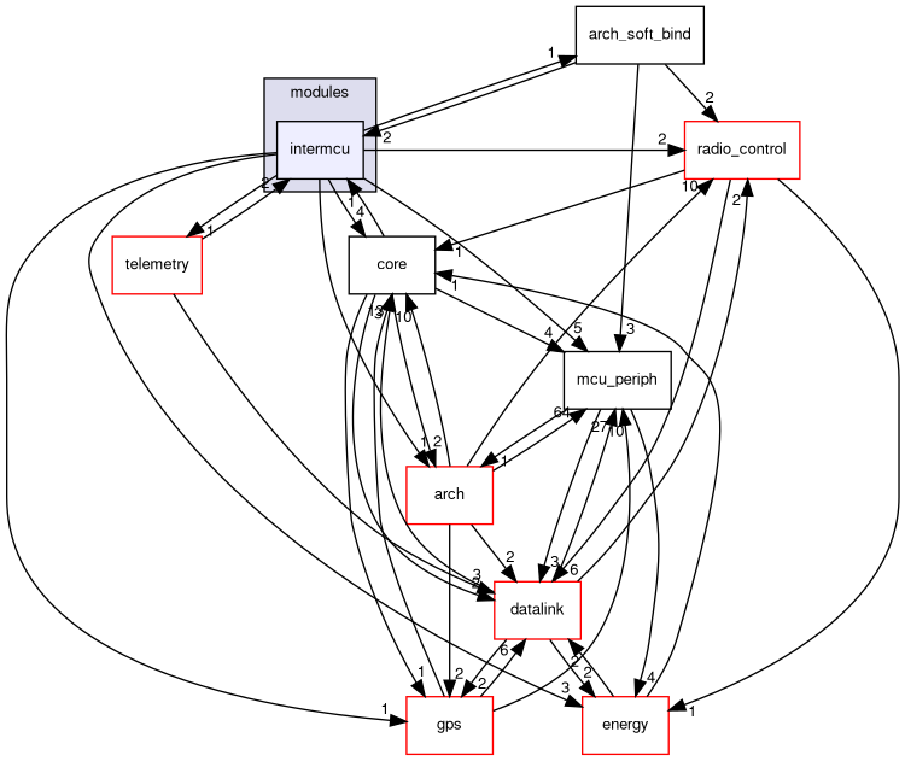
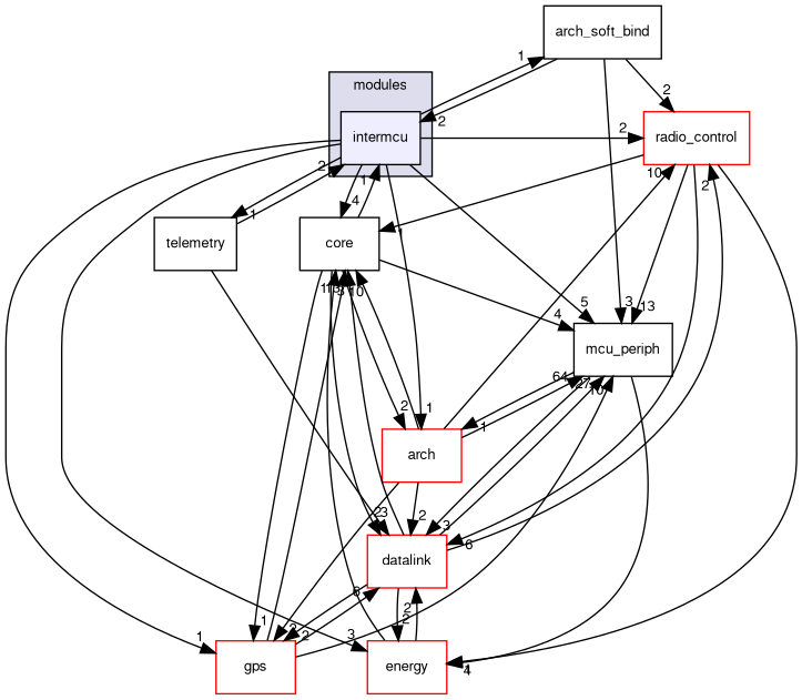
  digraph {
    compound=true
    node [fontname=FreeSans fontsize=10 shape=box]
    edge [headlabel=2 labeldistance=1.5 labelfontname=FreeSans labelfontsize=10]
    n1 [fillcolor="#eeeeff" label=intermcu pencolor=black style=filled]
    n2 [label=arch_soft_bind]
    n3 [label=core]
    n4 [color=red fillcolor=white label=radio_control style=filled]
-   n5 [label=telemetry color=red]
+   n5 [label=telemetry]
    n6 [label=mcu_periph]
    n7 [color=red fillcolor=white label=arch style=filled]
    n8 [color=red fillcolor=white label=gps style=filled]
    n9 [color=red label=energy]
    n10 [color=red fillcolor=white label=datalink style=filled]
    subgraph cluster_1 {
      bgcolor="#ddddee"
      fontname=FreeSans
      fontsize=10
      label=modules
      pencolor=black
      n1
    }
    n1 -> n2 [headlabel=1]
    n1 -> n3 [headlabel=4]
    n1 -> n4
    n1 -> n5 [headlabel=1]
    n1 -> n6 [headlabel=5]
    n1 -> n7 [headlabel=1]
    n1 -> n8 [headlabel=1]
    n1 -> n9 [headlabel=3]
    n2 -> n1
    n2 -> n4
    n2 -> n6 [headlabel=3]
    n3 -> n1 [headlabel=1]
    n3 -> n6 [headlabel=4]
    n3 -> n7
    n3 -> n8 [headlabel=1]
    n3 -> n10
    n4 -> n3 [headlabel=1]
+   n4 -> n6 [headlabel=13]
    n4 -> n9 [headlabel=1]
    n4 -> n10 [headlabel=6]
    n5 -> n1
    n5 -> n10 [headlabel=3]
    n6 -> n7 [headlabel=1]
    n6 -> n9 [headlabel=4]
    n6 -> n10 [headlabel=3]
    n7 -> n3 [headlabel=10]
    n7 -> n4 [headlabel=10]
    n7 -> n6 [headlabel=64]
    n7 -> n8
    n7 -> n10
    n8 -> n3 [headlabel=13]
    n8 -> n6 [headlabel=10]
    n8 -> n10 [headlabel=6]
    n9 -> n3 [headlabel=1]
    n9 -> n10
    n10 -> n3 [headlabel=3]
    n10 -> n4
    n10 -> n6 [headlabel=27]
    n10 -> n8
    n10 -> n9
  }
